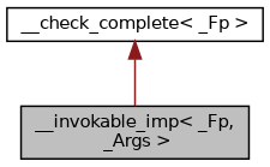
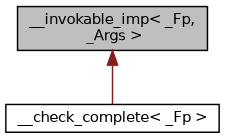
  digraph {
    node [color=black fontname=Helvetica fontsize=10 shape=record style=filled]
    n1 [fillcolor=grey75 fontcolor=black height=0.2 label="__invokable_imp\< _Fp,\l _Args \>" width=0.4]
    n2 [fillcolor=white height=0.2 label="__check_complete\< _Fp \>" width=0.4]
-   n2 -> n1 [color=firebrick4 dir=back fontname=Helvetica fontsize=10 labelfontname=Helvetica labelfontsize=10 style=solid]
+   n1 -> n2 [color=firebrick4 dir=back fontname=Helvetica fontsize=10 labelfontname=Helvetica labelfontsize=10 style=solid]
  }
